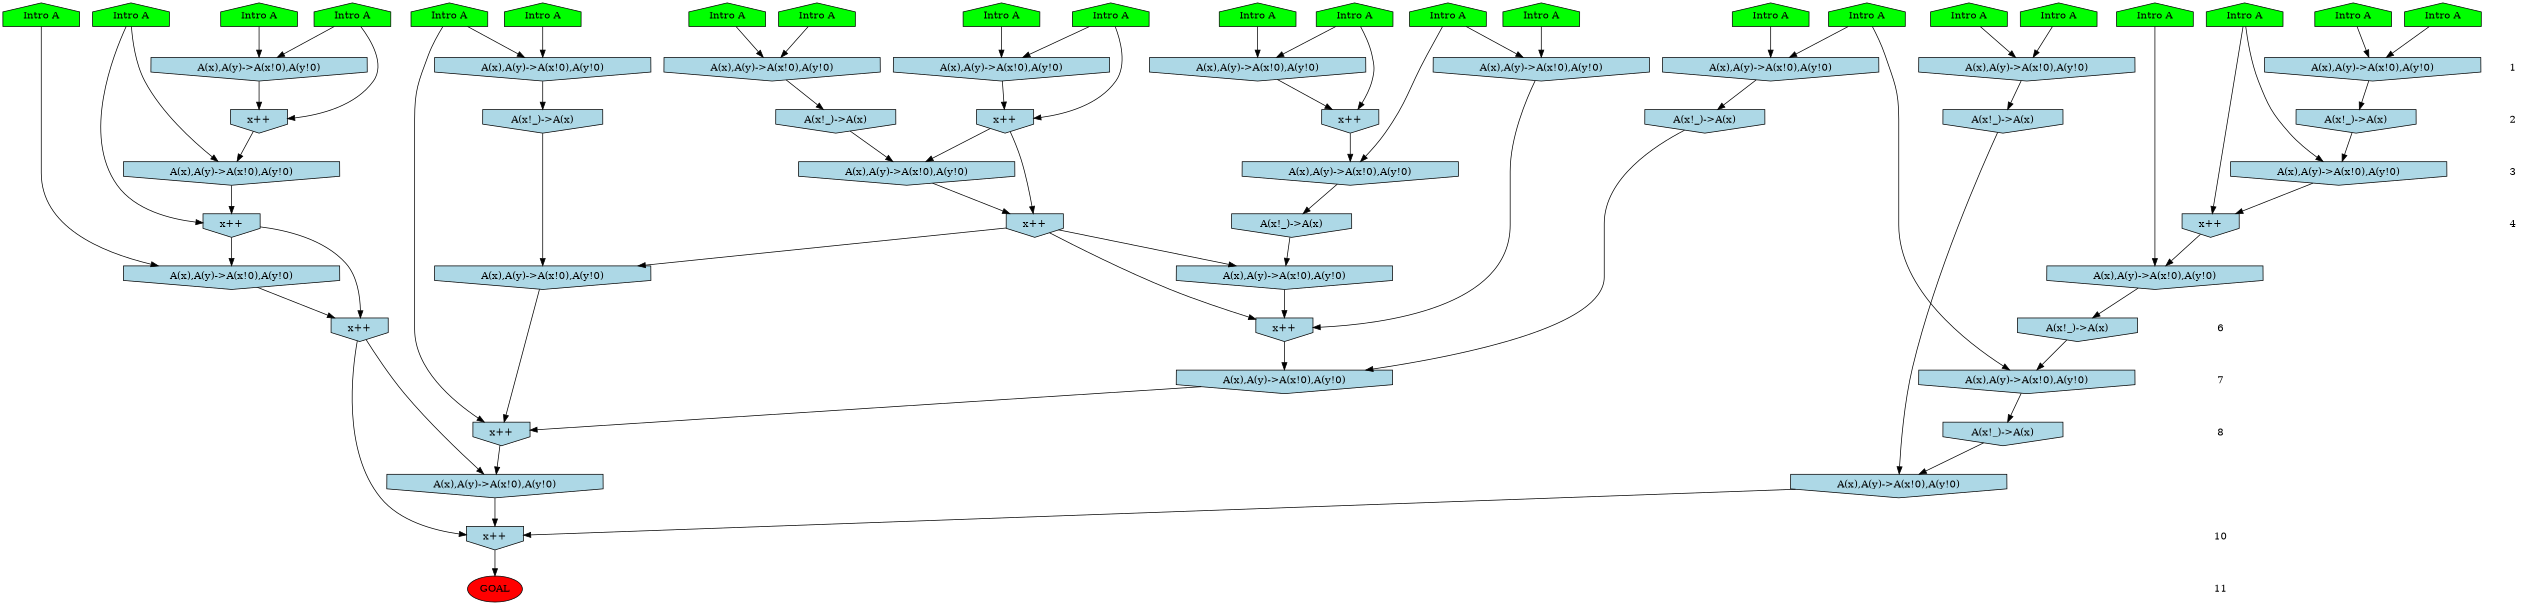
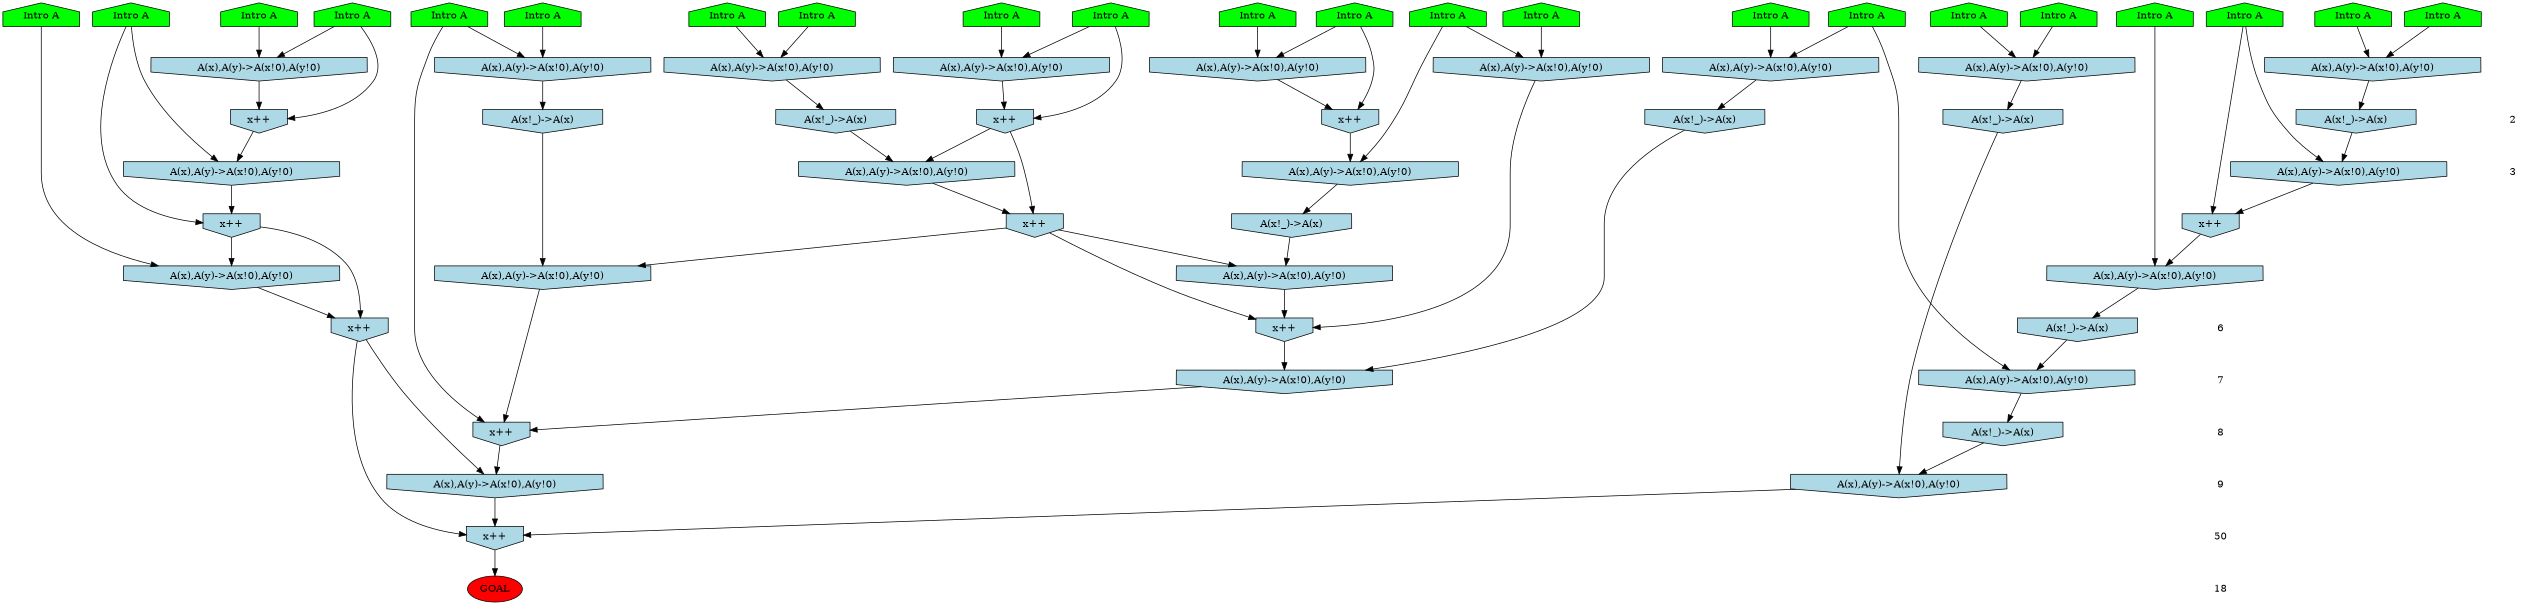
  digraph {
    ranksep=.5
    node [fillcolor=lightblue shape=invhouse style=filled]
    n1 [fillcolor=green label="Intro A" shape=house]
    n2 [fillcolor=green label="Intro A" shape=house]
    n3 [fillcolor=green label="Intro A" shape=house]
    n4 [fillcolor=green label="Intro A" shape=house]
    n5 [fillcolor=green label="Intro A" shape=house]
    n6 [fillcolor=green label="Intro A" shape=house]
    n7 [fillcolor=green label="Intro A" shape=house]
    n8 [fillcolor=green label="Intro A" shape=house]
    n9 [fillcolor=green label="Intro A" shape=house]
    n10 [fillcolor=green label="Intro A" shape=house]
    n11 [fillcolor=green label="Intro A" shape=house]
    n12 [fillcolor=green label="Intro A" shape=house]
    n13 [fillcolor=green label="Intro A" shape=house]
    n14 [fillcolor=green label="Intro A" shape=house]
    n15 [fillcolor=green label="Intro A" shape=house]
    n16 [fillcolor=green label="Intro A" shape=house]
    n17 [fillcolor=green label="Intro A" shape=house]
    n18 [fillcolor=green label="Intro A" shape=house]
    n19 [fillcolor=green label="Intro A" shape=house]
    n20 [fillcolor=green label="Intro A" shape=house]
    n21 [fillcolor=green label="Intro A" shape=house]
    n22 [fillcolor=green label="Intro A" shape=house]
-   1 [shape=plaintext fillcolor="" style=""]
    n24 [label="A(x),A(y)->A(x!0),A(y!0)"]
    n25 [label="A(x),A(y)->A(x!0),A(y!0)"]
    n26 [label="A(x),A(y)->A(x!0),A(y!0)"]
    n27 [label="A(x),A(y)->A(x!0),A(y!0)"]
    n28 [label="A(x),A(y)->A(x!0),A(y!0)"]
    n29 [label="A(x),A(y)->A(x!0),A(y!0)"]
    n30 [label="A(x),A(y)->A(x!0),A(y!0)"]
    n31 [label="A(x),A(y)->A(x!0),A(y!0)"]
    n32 [label="A(x),A(y)->A(x!0),A(y!0)"]
    2 [shape=plaintext fillcolor="" style=""]
    n34 [label="x++"]
    n35 [label="A(x!_)->A(x)"]
    n36 [label="A(x!_)->A(x)"]
    n37 [label="x++"]
    n38 [label="x++"]
    n39 [label="A(x!_)->A(x)"]
    n40 [label="A(x!_)->A(x)"]
    n41 [label="A(x!_)->A(x)"]
    3 [shape=plaintext fillcolor="" style=""]
    n43 [label="A(x),A(y)->A(x!0),A(y!0)"]
    n44 [label="A(x),A(y)->A(x!0),A(y!0)"]
    n45 [label="A(x),A(y)->A(x!0),A(y!0)"]
    n46 [label="A(x),A(y)->A(x!0),A(y!0)"]
-   4 [shape=plaintext fillcolor="" style=""]
    n48 [label="x++"]
    n49 [label="A(x!_)->A(x)"]
    n50 [label="x++"]
    n51 [label="x++"]
    n52 [label="A(x),A(y)->A(x!0),A(y!0)"]
    n53 [label="A(x),A(y)->A(x!0),A(y!0)"]
    n54 [label="A(x),A(y)->A(x!0),A(y!0)"]
    n55 [label="A(x),A(y)->A(x!0),A(y!0)"]
    6 [shape=plaintext fillcolor="" style=""]
    n57 [label="x++"]
    n58 [label="A(x!_)->A(x)"]
    n59 [label="x++"]
    7 [shape=plaintext fillcolor="" style=""]
    n61 [label="A(x),A(y)->A(x!0),A(y!0)"]
    n62 [label="A(x),A(y)->A(x!0),A(y!0)"]
    8 [shape=plaintext fillcolor="" style=""]
    n64 [label="x++"]
    n65 [label="A(x!_)->A(x)"]
+   9 [shape=plaintext fillcolor="" style=""]
    n67 [label="A(x),A(y)->A(x!0),A(y!0)"]
    n68 [label="A(x),A(y)->A(x!0),A(y!0)"]
-   10 [shape=plaintext fillcolor="" style=""]
+   10 [shape=plaintext label=50 fillcolor="" style=""]
    n70 [label="x++"]
-   11 [shape=plaintext fillcolor="" style=""]
+   11 [shape=plaintext label=18 fillcolor="" style=""]
    n72 [fillcolor=red label=GOAL shape=""]
    subgraph sub_1 {
      rank=same
      n1
      n2
      n3
      n4
      n5
      n6
      n7
      n8
      n9
      n10
      n11
      n12
      n13
      n14
      n15
      n16
      n17
      n18
      n19
      n20
      n21
      n22
    }
    subgraph sub_2 {
      rank=same
-     1
      n24
      n25
      n26
      n27
      n28
      n29
      n30
      n31
      n32
    }
    subgraph sub_3 {
      rank=same
      2
      n34
      n35
      n36
      n37
      n38
      n39
      n40
      n41
    }
    subgraph sub_4 {
      rank=same
      3
      n43
      n44
      n45
      n46
    }
    subgraph sub_5 {
      rank=same
-     4
      n48
      n49
      n50
      n51
    }
    subgraph sub_6 {
      rank=same
      n52
      n53
      n54
      n55
    }
    subgraph sub_7 {
      rank=same
      6
      n57
      n58
      n59
    }
    subgraph sub_8 {
      rank=same
      7
      n61
      n62
    }
    subgraph sub_9 {
      rank=same
      8
      n64
      n65
    }
    subgraph sub_10 {
      rank=same
+     9
      n67
      n68
    }
    subgraph sub_11 {
      rank=same
      10
      n70
    }
    subgraph sub_12 {
      rank=same
      11
      n72
    }
    n1 -> n54
    n2 -> n29
    n2 -> n37
    n3 -> n24
    n4 -> n44
    n4 -> n48
    n5 -> n30
    n5 -> n64
    n6 -> n25
    n7 -> n55
    n8 -> n24
    n9 -> n28
    n10 -> n28
    n11 -> n26
    n11 -> n62
    n12 -> n25
    n13 -> n27
    n13 -> n34
    n14 -> n46
    n14 -> n51
    n15 -> n31
    n15 -> n43
    n16 -> n32
    n16 -> n38
    n17 -> n30
    n18 -> n26
    n19 -> n31
    n20 -> n27
    n21 -> n29
    n22 -> n32
-   1 -> 2 [style=invis]
    n24 -> n36
    n25 -> n39
    n26 -> n41
    n27 -> n34
    n28 -> n35
    n29 -> n37
    n30 -> n40
    n31 -> n57
    n32 -> n38
    2 -> 3 [style=invis]
    n34 -> n43
    n35 -> n44
    n36 -> n45
    n37 -> n45
    n37 -> n50
    n38 -> n46
    n39 -> n68
    n40 -> n53
    n41 -> n61
-   3 -> 4 [style=invis]
    n43 -> n49
    n44 -> n48
    n45 -> n50
    n46 -> n51
    n48 -> n54
    n49 -> n52
    n50 -> n52
    n50 -> n53
    n50 -> n57
    n51 -> n55
    n51 -> n59
    n52 -> n57
    n53 -> n64
    n54 -> n58
    n55 -> n59
    6 -> 7 [style=invis]
    n57 -> n61
    n58 -> n62
    n59 -> n67
    n59 -> n70
    7 -> 8 [style=invis]
    n61 -> n64
    n62 -> n65
+   8 -> 9 [style=invis]
    n64 -> n67
    n65 -> n68
+   9 -> 10 [style=invis]
    n67 -> n70
    n68 -> n70
    10 -> 11 [style=invis]
    n70 -> n72
  }
